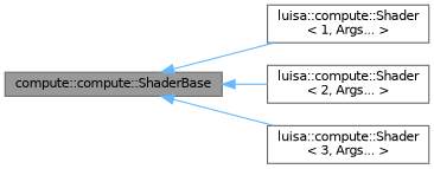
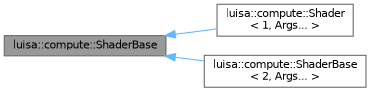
  digraph {
    rankdir=LR
    node [color=gray40 fillcolor=white fontname=Helvetica fontsize=10 shape=box style=filled]
    edge [color=steelblue1 dir=back fontname=Helvetica fontsize=10 labelfontname=Helvetica labelfontsize=10 style=solid]
-   n1 [fillcolor=grey60 fontcolor=black height=0.2 label="compute::compute::ShaderBase" width=0.4]
+   n1 [fillcolor=grey60 fontcolor=black height=0.2 label="luisa::compute::ShaderBase" width=0.4]
    n2 [height=0.2 label="luisa::compute::Shader\l\< 1, Args... \>" width=0.4]
-   n3 [height=0.2 label="luisa::compute::Shader\l\< 2, Args... \>" width=0.4]
-   n4 [height=0.2 label="luisa::compute::Shader\l\< 3, Args... \>" width=0.4]
+   n3 [height=0.2 label="luisa::compute::ShaderBase\l\< 2, Args... \>" width=0.4]
    n1 -> n2
    n1 -> n3
-   n1 -> n4
  }
